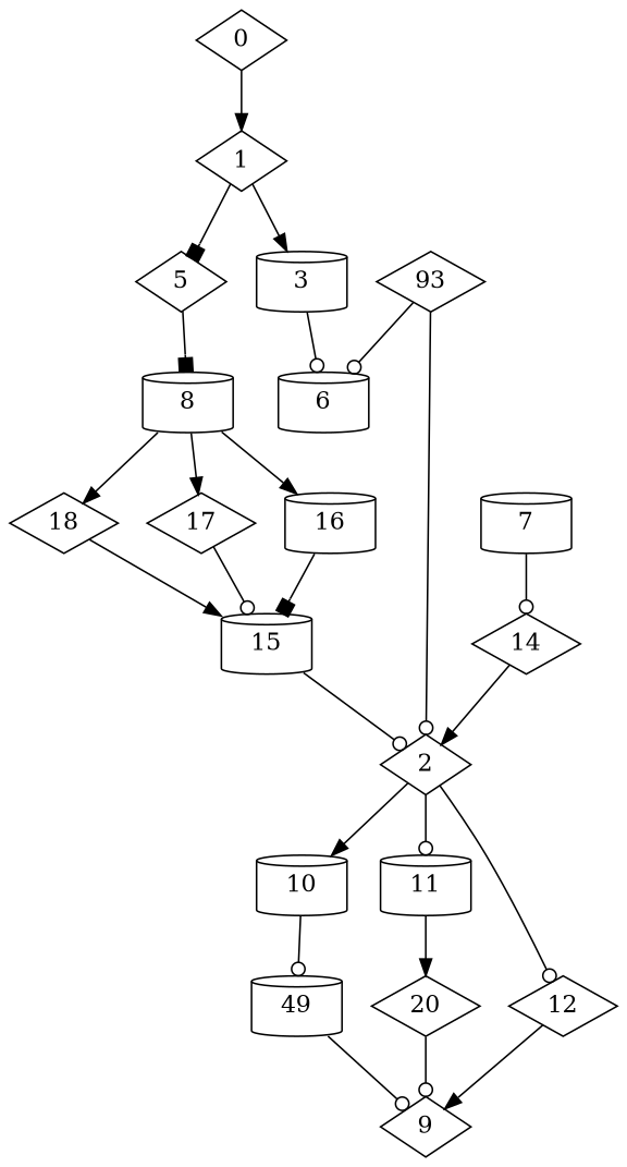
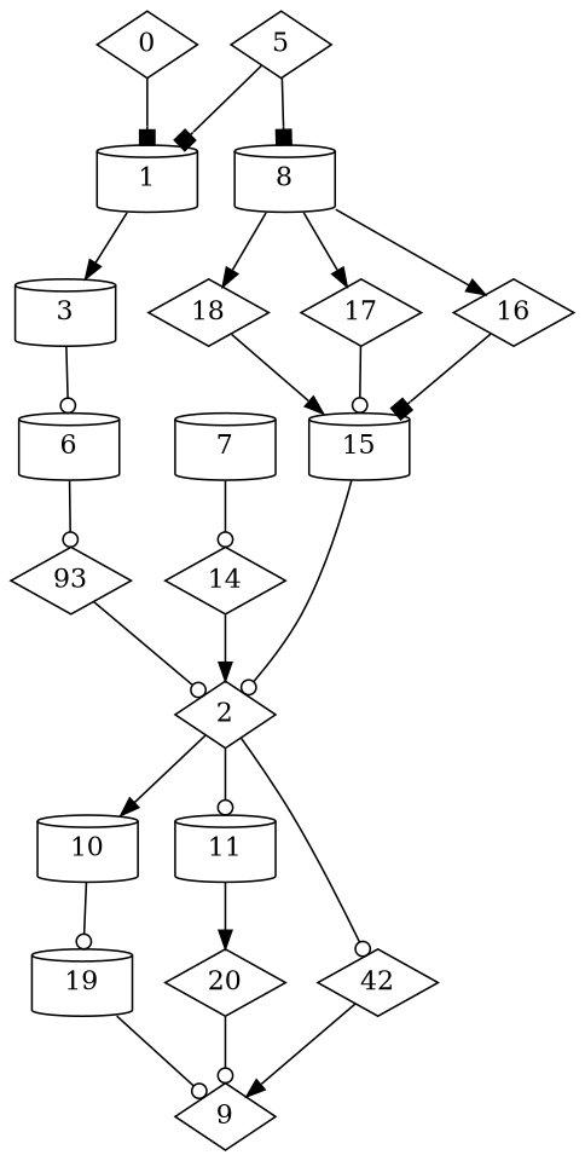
  digraph {
    "Duplicate states"=0
    GraphType=S_P
    "Max states in OPEN"=0
    Modes="120000ms; topo-ordered tasks, ; Pruning: task equivalence, fixed order ready list, ; F-value: ; Optimisation: best schedule length (SL) optimisation on equal, "
    NumberOfTasks=21
    "Pruned using list schedule length"=32105
    "States removed from OPEN"=0
    TargetSystem="Homogeneous-4"
    "Time to schedule (ms)"=762
    "Total idle time"=50
    "Total schedule length"=118
    "Total sequential time"=130
    "Total states created"=74938
    node [Processor=1 Weight=8 shape=diamond]
    edge [Weight=80 arrowhead=odot]
    0 ["Finish time"=8 Processor=0 "Start time"=0]
-   1 ["Finish time"=17 Processor=0 "Start time"=8 Weight=9]
+   1 ["Finish time"=17 Processor=0 "Start time"=8 Weight=9 shape=cylinder]
    5 ["Finish time"=47 "Start time"=41 Weight=6]
    3 ["Finish time"=24 Processor=0 "Start time"=17 Weight=7 shape=cylinder]
    8 ["Finish time"=55 "Start time"=47 shape=cylinder]
    6 ["Finish time"=29 Processor=0 "Start time"=24 Weight=5 shape=cylinder]
    18 ["Finish time"=59 "Start time"=55 Weight=4]
    17 ["Finish time"=66 "Start time"=64 Weight=2]
-   16 ["Finish time"=64 "Start time"=59 Weight=5 shape=cylinder]
+   16 ["Finish time"=64 "Start time"=59 Weight=5]
    n10 ["Finish time"=39 Processor=0 "Start time"=29 Weight=10 label=93]
    7 ["Finish time"=54 Processor=0 "Start time"=48 Weight=6 shape=cylinder]
    14 ["Finish time"=62 Processor=0 "Start time"=54]
    15 ["Finish time"=70 "Start time"=66 Weight=4 shape=cylinder]
    2 ["Finish time"=86 "Start time"=79 Weight=7]
    10 ["Finish time"=112 "Start time"=104 shape=cylinder]
    11 ["Finish time"=96 "Start time"=93 Weight=3 shape=cylinder]
-   12 ["Finish time"=93 "Start time"=86 Weight=7]
-   19 ["Finish time"=114 "Start time"=112 Weight=2 shape=cylinder label=49]
+   12 ["Finish time"=93 "Start time"=86 Weight=7 label=42]
+   19 ["Finish time"=114 "Start time"=112 Weight=2 shape=cylinder]
    20 ["Finish time"=104 "Start time"=96]
    9 ["Finish time"=118 "Start time"=114 Weight=4]
-   0 -> 1 [arrowhead=normal]
-   1 -> 5 [Weight=24 arrowhead=box]
+   0 -> 1 [arrowhead=box]
+   5 -> 1 [Weight=24 arrowhead=box]
    1 -> 3 [Weight=24 arrowhead=normal]
    5 -> 8 [Weight=72 arrowhead=box]
    3 -> 6 [Weight=64]
    8 -> 18 [arrowhead=normal]
    8 -> 17 [Weight=48 arrowhead=normal]
    8 -> 16 [Weight=72 arrowhead=normal]
-   n10 -> 6 [Weight=32]
+   6 -> n10 [Weight=32]
    18 -> 15 [Weight=72 arrowhead=normal]
    17 -> 15 [Weight=64]
    16 -> 15 [Weight=56 arrowhead=box]
    n10 -> 2 [Weight=40]
    7 -> 14 [Weight=56]
    14 -> 2 [Weight=16 arrowhead=normal]
    15 -> 2 [Weight=40]
    2 -> 10 [Weight=40 arrowhead=normal]
    2 -> 11 [Weight=24]
    2 -> 12
    10 -> 19 [Weight=40]
    11 -> 20 [Weight=16 arrowhead=normal]
    12 -> 9 [Weight=16 arrowhead=normal]
    19 -> 9
    20 -> 9
  }
